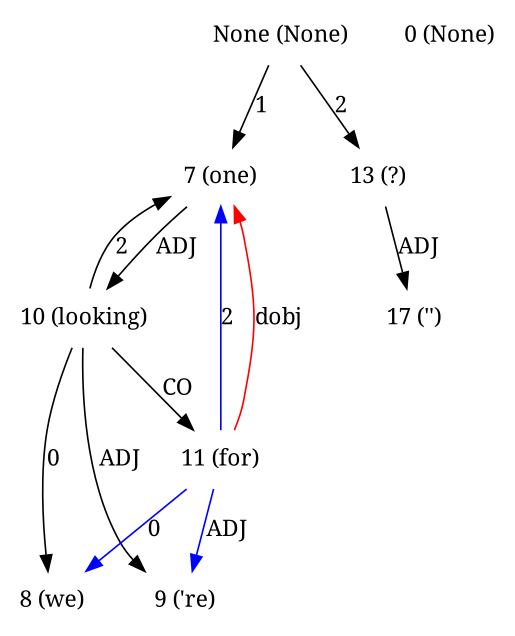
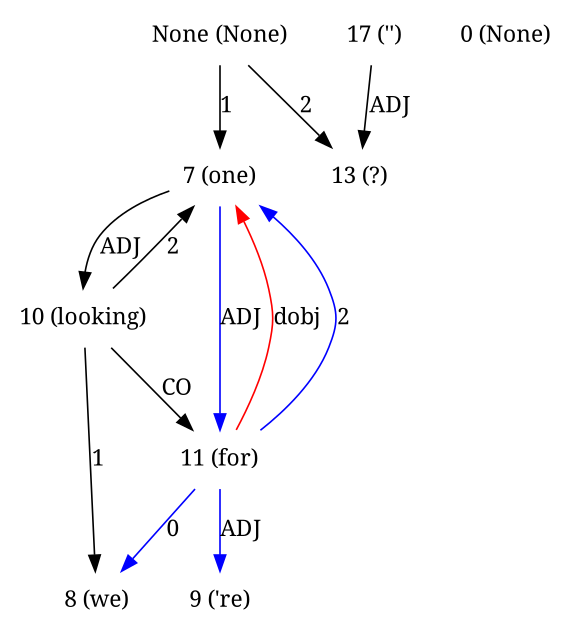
  digraph {
    fontname="Noto Serif"
    node [fontname="Noto Serif" shape=plaintext]
    edge [dir=forward fontname="Noto Serif"]
    n1 [label="None (None)"]
    n2 [label="7 (one)"]
    n3 [label="13 (?)"]
    n4 [label="10 (looking)"]
    n5 [label="11 (for)"]
    n6 [label="17 ('')"]
    n7 [label="8 (we)"]
    n8 [label="9 ('re)"]
    n9 [label="0 (None)"]
    n1 -> n2 [label=1]
    n1 -> n3 [label=2]
    n2 -> n4 [label=ADJ]
-   n3 -> n6 [label=ADJ]
+   n2 -> n5 [color=blue label=ADJ]
+   n6 -> n3 [label=ADJ]
    n4 -> n2 [color=black label=2]
    n4 -> n5 [label=CO]
-   n4 -> n7 [label=0]
-   n4 -> n8 [label=ADJ]
+   n4 -> n7 [label=1]
    n5 -> n2 [color=red label=dobj]
    n5 -> n2 [color=blue label=2]
    n5 -> n7 [color=blue label=0]
    n5 -> n8 [color=blue label=ADJ]
  }
